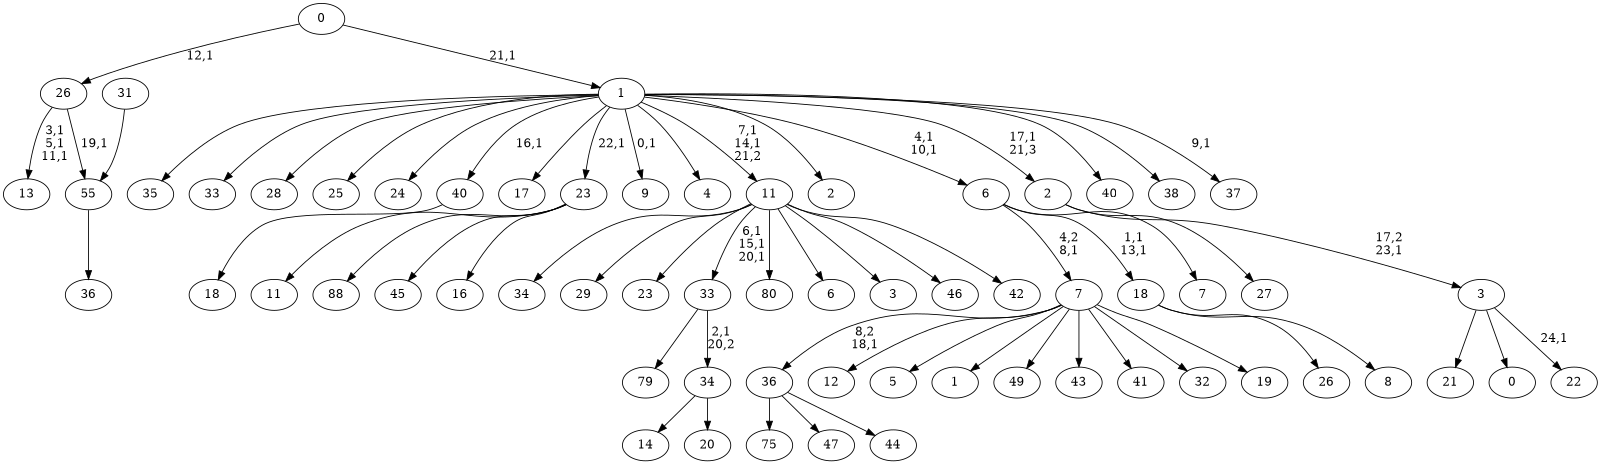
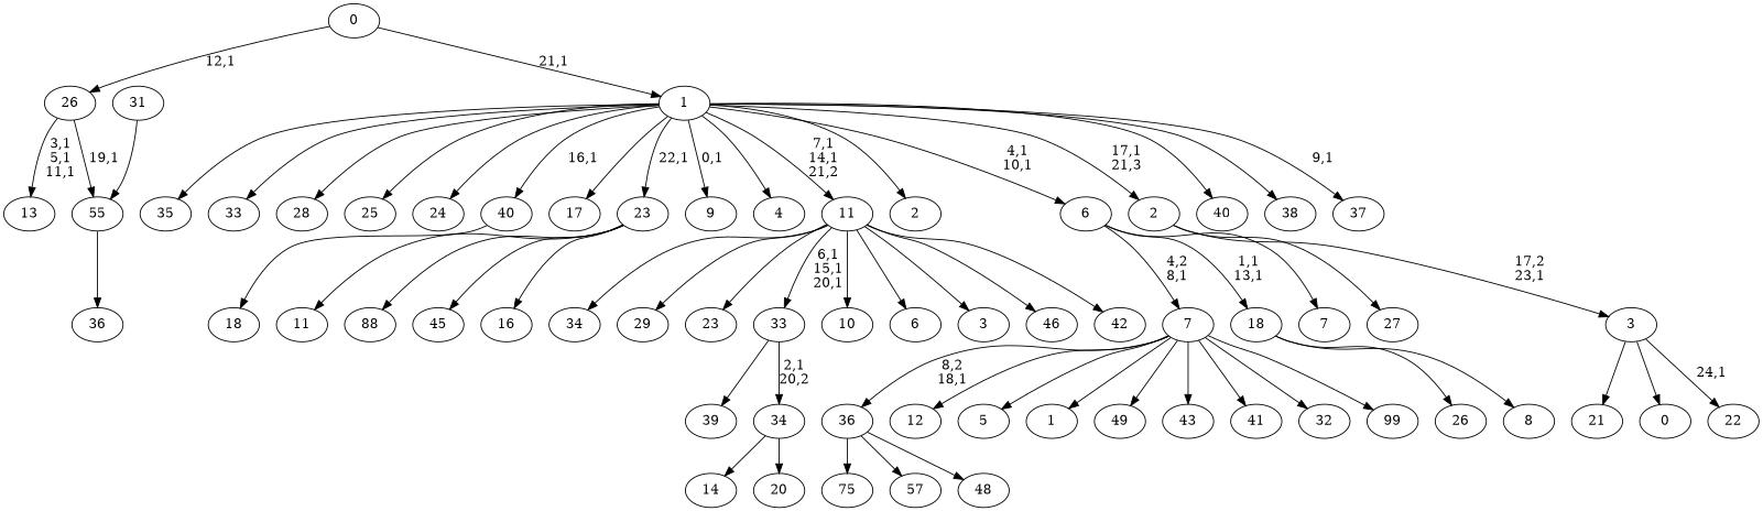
  digraph {
    n1 [label=49]
    n2 [label=88]
-   n3 [label=47]
+   n3 [label=57]
    n4 [label=46]
    n5 [label=45]
-   n6 [label=44]
+   n6 [label=48]
    n7 [label=43]
    n8 [label=42]
    n9 [label=41]
    n10 [label=40]
-   n11 [label=79]
+   n11 [label=39]
    n12 [label=38]
    n13 [label=37]
    n14 [label=36]
    n15 [label=35]
    n16 [label=34]
    n17 [label=33]
    n18 [label=32]
    n19 [label=31]
    55
    n21 [label=29]
    n22 [label=28]
    n23 [label=27]
    n24 [label=26]
    n25 [label=25]
    n26 [label=24]
    n27 [label=23]
    n28 [label=22]
    n29 [label=21]
    n30 [label=20]
-   n31 [label=19]
+   n31 [label=99]
    n32 [label=18]
    40
    n34 [label=17]
    n35 [label=16]
    n36 [label=75]
    36
    n38 [label=14]
    34
    33
    n41 [label=13]
    26
    n43 [label=12]
    n44 [label=11]
    23
-   n46 [label=80]
+   n46 [label=10]
    n47 [label=9]
    n48 [label=8]
    18
    n50 [label=7]
    n51 [label=6]
    n52 [label=5]
    n53 [label=4]
    n54 [label=3]
    11
    n56 [label=2]
    n57 [label=1]
    7
    6
    n60 [label=0]
    3
    2
    1
    0
    n19 -> 55
    55 -> n14
    40 -> n32
    36 -> n3
    36 -> n6
    36 -> n36
    34 -> n30
    34 -> n38
    33 -> n11
    33 -> 34 [label="2,1\n20,2"]
    26 -> 55 [label="19,1"]
    26 -> n41 [label="3,1\n5,1\n11,1"]
    23 -> n2
    23 -> n5
    23 -> n35
    23 -> n44
    18 -> n24
    18 -> n48
    11 -> n4
    11 -> n8
    11 -> n16
    11 -> n21
    11 -> n27
    11 -> 33 [label="6,1\n15,1\n20,1"]
    11 -> n46
    11 -> n51
    11 -> n54
    7 -> n1
    7 -> n7
    7 -> n9
    7 -> n18
    7 -> n31
    7 -> 36 [label="8,2\n18,1"]
    7 -> n43
    7 -> n52
    7 -> n57
    6 -> 18 [label="1,1\n13,1"]
    6 -> n50
    6 -> 7 [label="4,2\n8,1"]
    3 -> n28 [label="24,1"]
    3 -> n29
    3 -> n60
    2 -> n23
    2 -> 3 [label="17,2\n23,1"]
    1 -> n10
    1 -> n12
    1 -> n13 [label="9,1"]
    1 -> n15
    1 -> n17
    1 -> n22
    1 -> n25
    1 -> n26
    1 -> 40 [label="16,1"]
    1 -> n34
    1 -> 23 [label="22,1"]
    1 -> n47 [label="0,1"]
    1 -> n53
    1 -> 11 [label="7,1\n14,1\n21,2"]
    1 -> n56
    1 -> 6 [label="4,1\n10,1"]
    1 -> 2 [label="17,1\n21,3"]
    0 -> 26 [label="12,1"]
    0 -> 1 [label="21,1"]
  }
